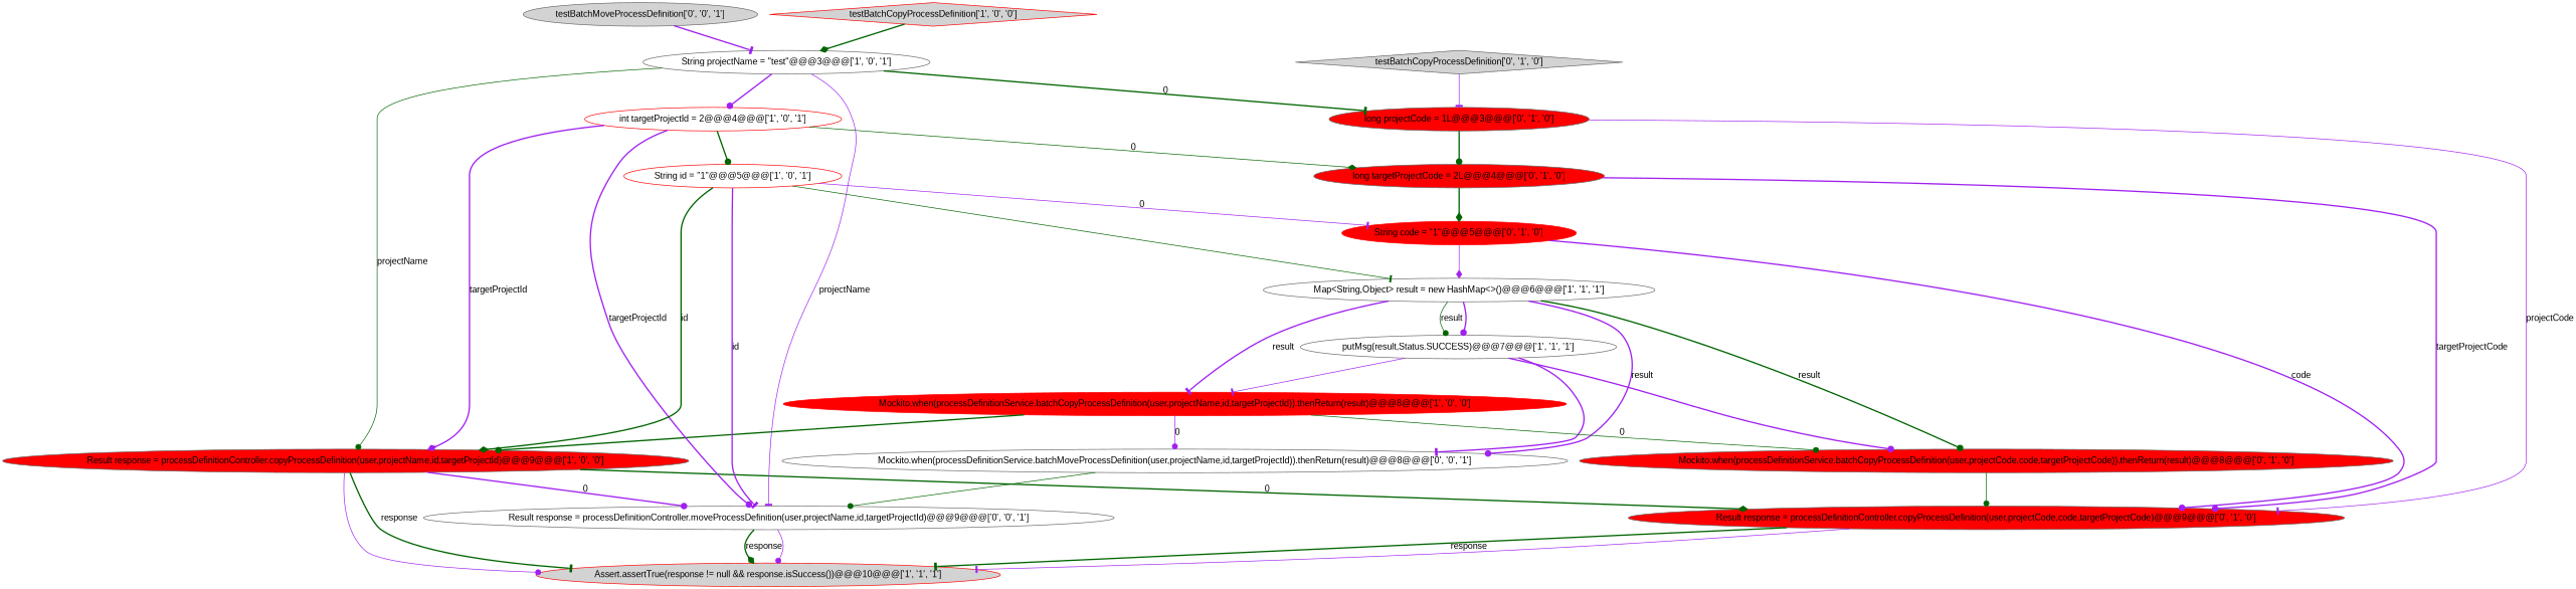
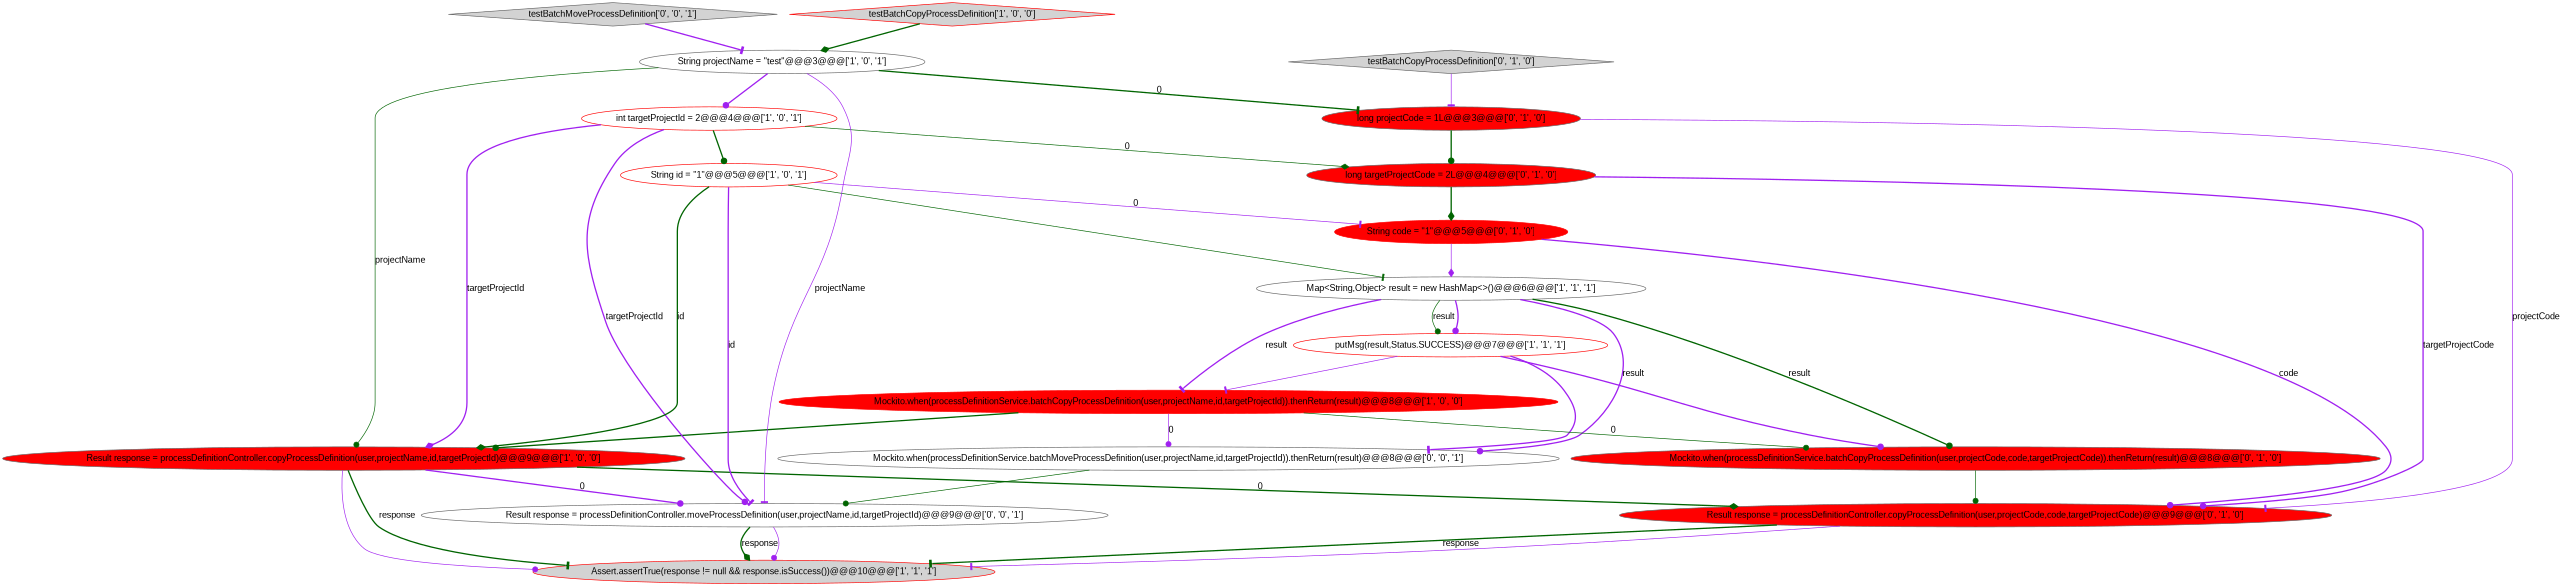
  digraph {
    fontname="Liberation Sans"
    node [color=gray40 fillcolor=white fontname="Liberation Sans" shape=ellipse style=filled]
    edge [arrowhead=dot color=purple fontname="Liberation Sans" style=bold]
    n1 [label="Result response = processDefinitionController.moveProcessDefinition(user,projectName,id,targetProjectId)@@@9@@@['0', '0', '1']"]
    n2 [color=red fillcolor=lightgray label="Assert.assertTrue(response != null && response.isSuccess())@@@10@@@['1', '1', '1']"]
    n3 [fillcolor=red label="long targetProjectCode = 2L@@@4@@@['0', '1', '0']"]
    n4 [color=red fillcolor=red label="String code = \"1\"@@@5@@@['0', '1', '0']"]
    n5 [fillcolor=red label="Result response = processDefinitionController.copyProcessDefinition(user,projectCode,code,targetProjectCode)@@@9@@@['0', '1', '0']"]
    n6 [label="Map<String,Object> result = new HashMap<>()@@@6@@@['1', '1', '1']"]
    n7 [fillcolor=red label="Mockito.when(processDefinitionService.batchCopyProcessDefinition(user,projectCode,code,targetProjectCode)).thenReturn(result)@@@8@@@['0', '1', '0']"]
-   n8 [label="putMsg(result,Status.SUCCESS)@@@7@@@['1', '1', '1']"]
+   n8 [color=red label="putMsg(result,Status.SUCCESS)@@@7@@@['1', '1', '1']"]
    n9 [color=red fillcolor=red label="Mockito.when(processDefinitionService.batchCopyProcessDefinition(user,projectName,id,targetProjectId)).thenReturn(result)@@@8@@@['1', '0', '0']"]
    n10 [label="Mockito.when(processDefinitionService.batchMoveProcessDefinition(user,projectName,id,targetProjectId)).thenReturn(result)@@@8@@@['0', '0', '1']"]
    n11 [fillcolor=red label="long projectCode = 1L@@@3@@@['0', '1', '0']"]
    n12 [fillcolor=red label="Result response = processDefinitionController.copyProcessDefinition(user,projectName,id,targetProjectId)@@@9@@@['1', '0', '0']"]
    n13 [fillcolor=lightgray label="testBatchCopyProcessDefinition['0', '1', '0']" shape=diamond]
    n14 [color=red label="int targetProjectId = 2@@@4@@@['1', '0', '1']"]
    n15 [color=red label="String id = \"1\"@@@5@@@['1', '0', '1']"]
-   n16 [fillcolor=lightgray label="testBatchMoveProcessDefinition['0', '0', '1']"]
+   n16 [fillcolor=lightgray label="testBatchMoveProcessDefinition['0', '0', '1']" shape=diamond]
    n17 [label="String projectName = \"test\"@@@3@@@['1', '0', '1']"]
    n18 [color=red fillcolor=lightgray label="testBatchCopyProcessDefinition['1', '0', '0']" shape=diamond]
    n1 -> n2 [arrowhead=diamond color=darkgreen label=response]
    n1 -> n2 [style=solid]
    n3 -> n4 [arrowhead=diamond color=darkgreen]
    n3 -> n5 [label=targetProjectCode]
    n4 -> n5 [label=code]
    n4 -> n6 [arrowhead=diamond style=solid]
    n5 -> n2 [arrowhead=tee color=darkgreen label=response]
    n5 -> n2 [arrowhead=tee style=solid]
    n6 -> n7 [color=darkgreen label=result]
    n6 -> n8
    n6 -> n8 [color=darkgreen label=result style=solid]
    n6 -> n9 [arrowhead=tee label=result]
    n6 -> n10 [label=result]
    n7 -> n5 [color=darkgreen style=solid]
    n8 -> n7
    n8 -> n9 [arrowhead=tee style=solid]
    n8 -> n10 [arrowhead=tee]
    n9 -> n7 [color=darkgreen label=0 style=solid]
    n9 -> n10 [label=0 style=solid]
    n9 -> n12 [color=darkgreen]
    n10 -> n1 [color=darkgreen style=solid]
    n11 -> n3 [color=darkgreen]
    n11 -> n5 [arrowhead=tee label=projectCode style=solid]
    n12 -> n1 [label=0]
    n12 -> n2 [style=solid]
    n12 -> n2 [arrowhead=tee color=darkgreen label=response]
    n12 -> n5 [arrowhead=diamond color=darkgreen label=0]
    n13 -> n11 [arrowhead=tee style=solid]
    n14 -> n1 [label=targetProjectId]
    n14 -> n3 [arrowhead=diamond color=darkgreen label=0 style=solid]
    n14 -> n12 [arrowhead=diamond label=targetProjectId]
    n14 -> n15 [color=darkgreen]
    n15 -> n1 [arrowhead=tee label=id]
    n15 -> n4 [arrowhead=tee label=0 style=solid]
    n15 -> n6 [arrowhead=tee color=darkgreen style=solid]
    n15 -> n12 [arrowhead=diamond color=darkgreen label=id]
    n16 -> n17 [arrowhead=tee]
    n17 -> n1 [arrowhead=tee label=projectName style=solid]
    n17 -> n11 [arrowhead=tee color=darkgreen label=0]
    n17 -> n12 [color=darkgreen label=projectName style=solid]
    n17 -> n14
    n18 -> n17 [arrowhead=diamond color=darkgreen]
  }
